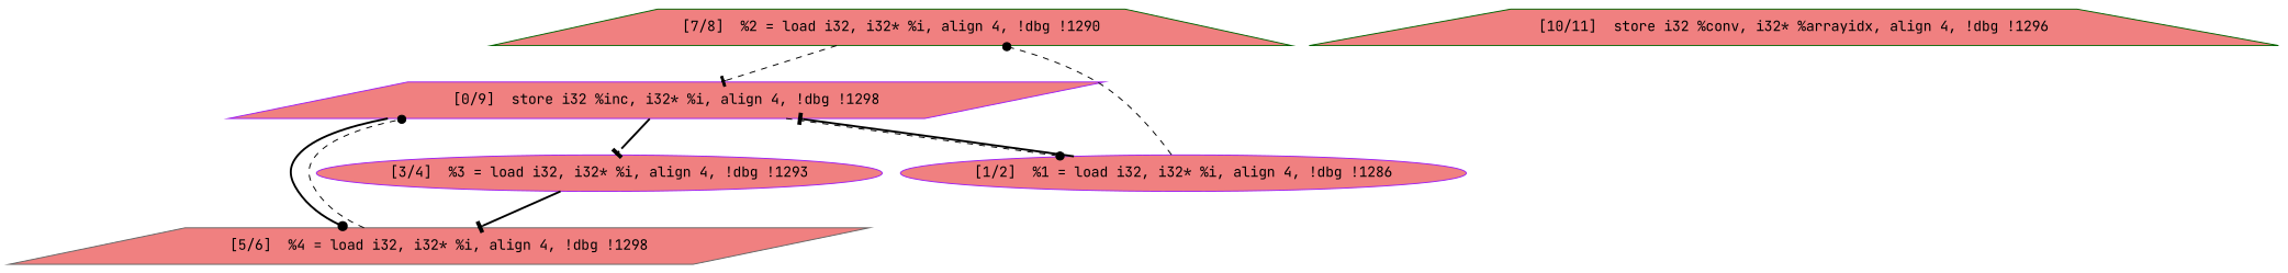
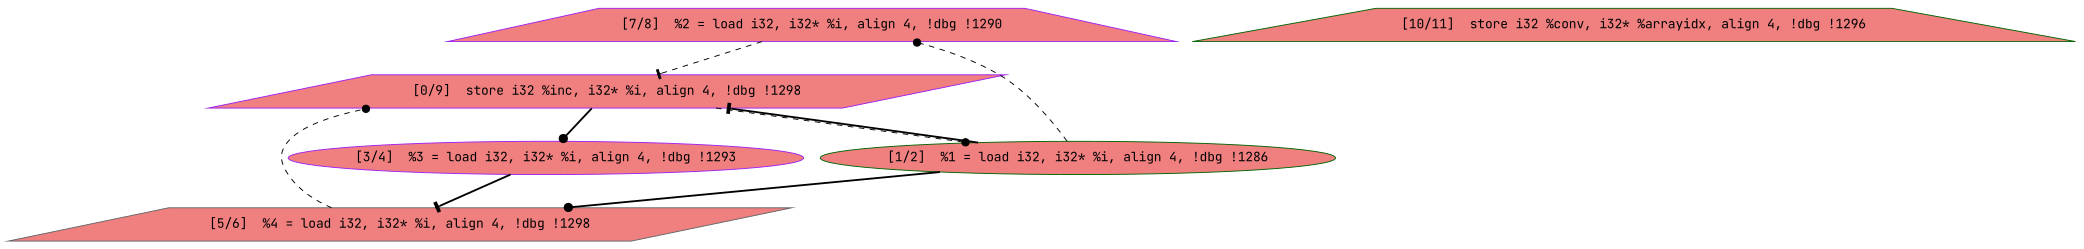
  digraph {
    fontname="JetBrains Mono"
    node [color=purple fillcolor=lightcoral fontname="JetBrains Mono" shape=trapezium style=filled]
    edge [arrowhead=dot fontname="JetBrains Mono" style=dashed]
-   n1 [color=darkgreen label="[7/8]  %2 = load i32, i32* %i, align 4, !dbg !1290"]
+   n1 [label="[7/8]  %2 = load i32, i32* %i, align 4, !dbg !1290"]
    n2 [label="[0/9]  store i32 %inc, i32* %i, align 4, !dbg !1298" shape=parallelogram]
    n3 [color=gray40 label="[5/6]  %4 = load i32, i32* %i, align 4, !dbg !1298" shape=parallelogram]
-   n4 [label="[1/2]  %1 = load i32, i32* %i, align 4, !dbg !1286" shape=ellipse]
+   n4 [color=darkgreen label="[1/2]  %1 = load i32, i32* %i, align 4, !dbg !1286" shape=ellipse]
    n5 [label="[3/4]  %3 = load i32, i32* %i, align 4, !dbg !1293" shape=ellipse]
    n6 [color=darkgreen label="[10/11]  store i32 %conv, i32* %arrayidx, align 4, !dbg !1296"]
    n1 -> n2 [arrowhead=tee]
-   n2 -> n3 [style=bold]
+   n4 -> n3 [style=bold]
    n2 -> n4
-   n2 -> n5 [arrowhead=tee style=bold]
+   n2 -> n5 [style=bold]
    n3 -> n2
    n4 -> n1
    n4 -> n2 [arrowhead=tee style=bold]
    n5 -> n3 [arrowhead=tee style=bold]
  }
